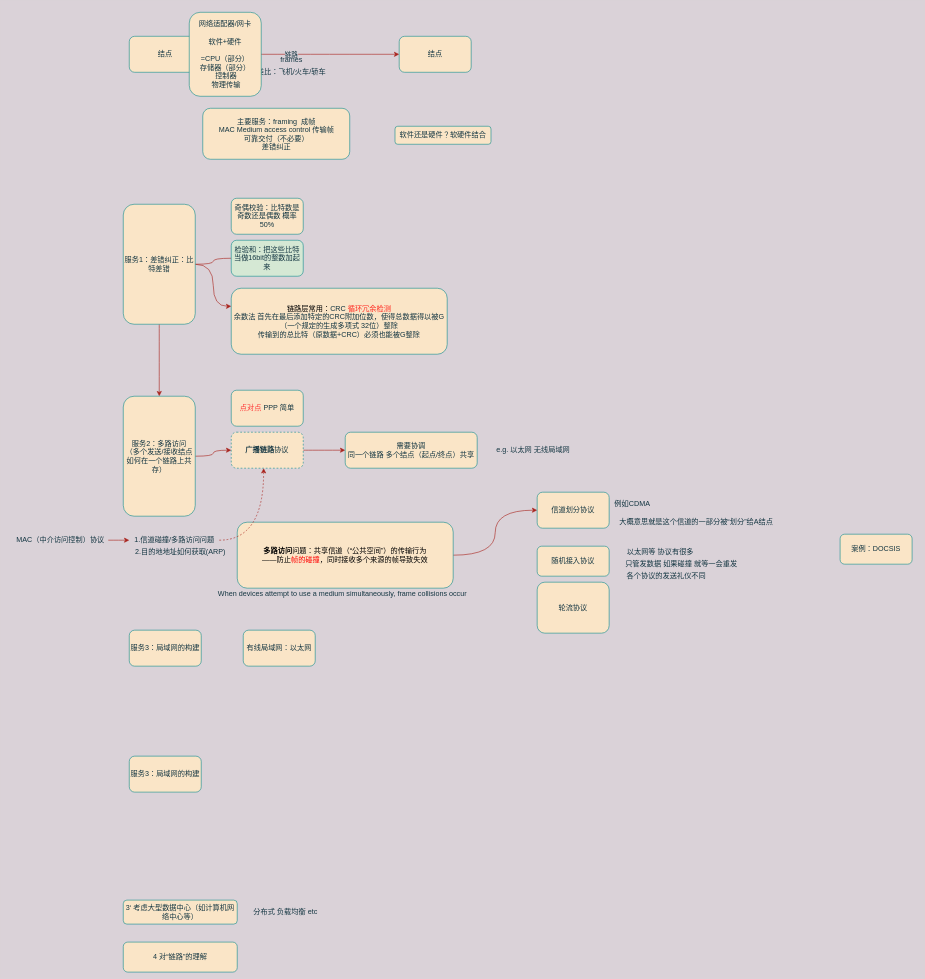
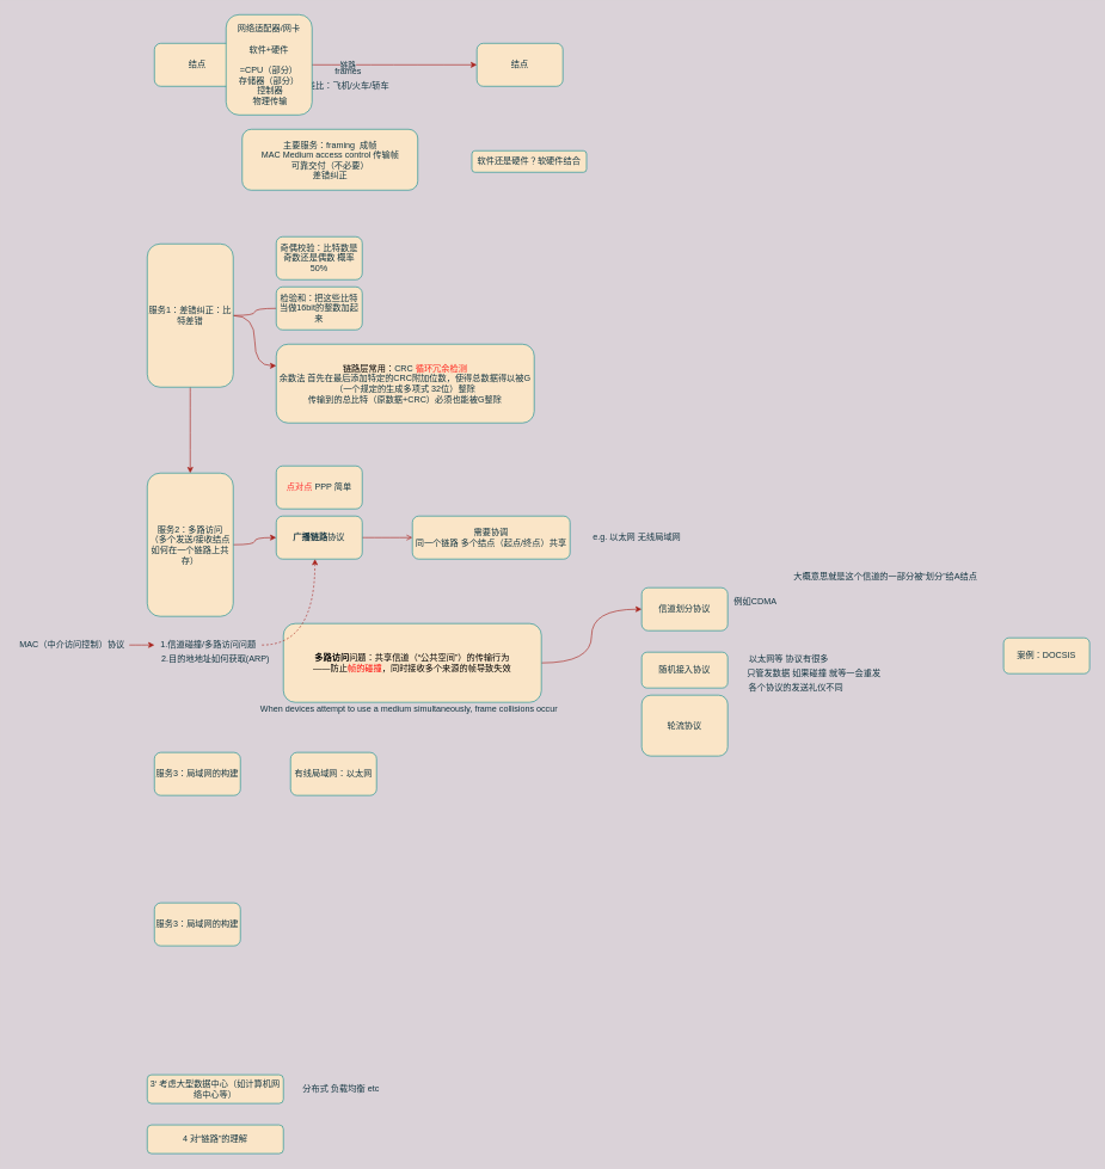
  <mxCell id="0" />
  <mxCell id="1" parent="0" />
  <mxCell id="2" value="服务3：局域网的构建" style="whiteSpace=wrap;html=1;fillColor=#FAE5C7;strokeColor=#0F8B8D;fontColor=#143642;rounded=1;" parent="1" vertex="1"><mxGeometry x="215" y="1050" width="120" height="60" as="geometry" /></mxCell>
  <mxCell id="3" value="" style="edgeStyle=orthogonalEdgeStyle;orthogonalLoop=1;jettySize=auto;html=1;strokeColor=#A8201A;fontColor=#143642;labelBackgroundColor=#DAD2D8;curved=1;" parent="1" source="5" target="6" edge="1"><mxGeometry relative="1" as="geometry" /></mxCell>
  <mxCell id="4" value="链路" style="edgeLabel;html=1;align=center;verticalAlign=middle;resizable=0;points=[];fontColor=#143642;labelBackgroundColor=#DAD2D8;rounded=1;" parent="3" vertex="1" connectable="0"><mxGeometry x="-0.1" relative="1" as="geometry"><mxPoint as="offset" /></mxGeometry></mxCell>
  <mxCell id="5" value="结点" style="whiteSpace=wrap;html=1;fillColor=#FAE5C7;strokeColor=#0F8B8D;fontColor=#143642;rounded=1;" parent="1" vertex="1"><mxGeometry x="215" y="60" width="120" height="60" as="geometry" /></mxCell>
  <mxCell id="6" value="结点" style="whiteSpace=wrap;html=1;fillColor=#FAE5C7;strokeColor=#0F8B8D;fontColor=#143642;rounded=1;" parent="1" vertex="1"><mxGeometry x="665" y="60" width="120" height="60" as="geometry" /></mxCell>
  <mxCell id="7" value="frames" style="text;html=1;align=center;verticalAlign=middle;resizable=0;points=[];autosize=1;fontColor=#143642;rounded=1;" parent="1" vertex="1"><mxGeometry x="460" y="90" width="50" height="20" as="geometry" /></mxCell>
  <mxCell id="8" value="类比：飞机/火车/轿车" style="text;html=1;align=center;verticalAlign=middle;resizable=0;points=[];autosize=1;fontColor=#143642;rounded=1;" parent="1" vertex="1"><mxGeometry x="420" y="110" width="130" height="20" as="geometry" /></mxCell>
  <mxCell id="9" value="主要服务：framing&amp;nbsp; 成帧&lt;br&gt;MAC Medium access control 传输帧&lt;br&gt;可靠交付（不必要）&lt;br&gt;差错纠正" style="whiteSpace=wrap;html=1;fillColor=#FAE5C7;strokeColor=#0F8B8D;fontColor=#143642;rounded=1;" parent="1" vertex="1"><mxGeometry x="337.5" y="180" width="245" height="85" as="geometry" /></mxCell>
  <mxCell id="10" value="网络适配器/网卡&lt;br&gt;&lt;br&gt;软件+硬件&lt;br&gt;&lt;br&gt;=CPU（部分）&lt;br&gt;存储器（部分）&lt;br&gt;&amp;nbsp;控制器&lt;br&gt;&amp;nbsp;物理传输" style="whiteSpace=wrap;html=1;strokeColor=#0F8B8D;fillColor=#FAE5C7;fontColor=#143642;rounded=1;" parent="1" vertex="1"><mxGeometry x="315" y="20" width="120" height="140" as="geometry" /></mxCell>
  <mxCell id="11" style="edgeStyle=orthogonalEdgeStyle;orthogonalLoop=1;jettySize=auto;html=1;strokeColor=#A8201A;fillColor=#FAE5C7;fontColor=#143642;labelBackgroundColor=#DAD2D8;curved=1;" parent="1" source="14" target="19" edge="1"><mxGeometry relative="1" as="geometry" /></mxCell>
  <mxCell id="12" style="edgeStyle=orthogonalEdgeStyle;orthogonalLoop=1;jettySize=auto;html=1;strokeColor=#A8201A;fillColor=#FAE5C7;fontColor=#143642;entryX=0;entryY=0.5;entryDx=0;entryDy=0;labelBackgroundColor=#DAD2D8;curved=1;endArrow=none;" parent="1" source="14" target="16" edge="1"><mxGeometry relative="1" as="geometry"><mxPoint x="375" y="430" as="targetPoint" /></mxGeometry></mxCell>
  <mxCell id="13" style="edgeStyle=orthogonalEdgeStyle;orthogonalLoop=1;jettySize=auto;html=1;strokeColor=#A8201A;fillColor=#FAE5C7;fontColor=#143642;labelBackgroundColor=#DAD2D8;curved=1;" parent="1" source="14" edge="1"><mxGeometry relative="1" as="geometry"><mxPoint x="385" y="510" as="targetPoint" /></mxGeometry></mxCell>
  <mxCell id="14" value="服务1：差错纠正：比特差错" style="whiteSpace=wrap;html=1;fillColor=#FAE5C7;strokeColor=#0F8B8D;fontColor=#143642;rounded=1;" parent="1" vertex="1"><mxGeometry x="205" y="340" width="120" height="200" as="geometry" /></mxCell>
  <mxCell id="15" value="奇偶校验：比特数是奇数还是偶数 概率50%" style="whiteSpace=wrap;html=1;strokeColor=#0F8B8D;fillColor=#FAE5C7;fontColor=#143642;rounded=1;" parent="1" vertex="1"><mxGeometry x="385" y="330" width="120" height="60" as="geometry" /></mxCell>
- <mxCell id="16" value="检验和：把这些比特当做16bit的整数加起来" style="whiteSpace=wrap;html=1;strokeColor=#0F8B8D;fillColor=#d5e8d4;fontColor=#143642;rounded=1;" parent="1" vertex="1"><mxGeometry x="385" y="400" width="120" height="60" as="geometry" /></mxCell>
+ <mxCell id="16" value="检验和：把这些比特当做16bit的整数加起来" style="whiteSpace=wrap;html=1;strokeColor=#0F8B8D;fillColor=#FAE5C7;fontColor=#143642;rounded=1;" parent="1" vertex="1"><mxGeometry x="385" y="400" width="120" height="60" as="geometry" /></mxCell>
  <mxCell id="17" value="&lt;font color=&quot;#000000&quot;&gt;链路层常用：&lt;/font&gt;CRC &lt;font color=&quot;#ff241c&quot;&gt;循环冗余检测&lt;/font&gt;&lt;br&gt;余数法 首先在最后添加特定的CRC附加位数，使得总数据得以被G（一个规定的生成多项式 32位）整除&lt;br&gt;传输到的总比特（原数据+CRC）必须也能被G整除" style="whiteSpace=wrap;html=1;strokeColor=#0F8B8D;fillColor=#FAE5C7;fontColor=#143642;rounded=1;" parent="1" vertex="1"><mxGeometry x="385" y="480" width="360" height="110" as="geometry" /></mxCell>
  <mxCell id="18" style="edgeStyle=orthogonalEdgeStyle;orthogonalLoop=1;jettySize=auto;html=1;strokeColor=#A8201A;fillColor=#FAE5C7;fontColor=#143642;entryX=0;entryY=0.5;entryDx=0;entryDy=0;labelBackgroundColor=#DAD2D8;curved=1;" parent="1" source="19" target="22" edge="1"><mxGeometry relative="1" as="geometry"><mxPoint x="375" y="750" as="targetPoint" /></mxGeometry></mxCell>
  <mxCell id="19" value="服务2：多路访问&lt;br&gt;（多个发送/接收结点如何在一个链路上共存）" style="whiteSpace=wrap;html=1;fillColor=#FAE5C7;strokeColor=#0F8B8D;fontColor=#143642;rounded=1;" parent="1" vertex="1"><mxGeometry x="205" y="660" width="120" height="200" as="geometry" /></mxCell>
  <mxCell id="20" value="&lt;font color=&quot;#ff3333&quot;&gt;点对点&lt;/font&gt; PPP 简单" style="whiteSpace=wrap;html=1;strokeColor=#0F8B8D;fillColor=#FAE5C7;fontColor=#143642;rounded=1;" parent="1" vertex="1"><mxGeometry x="385" y="650" width="120" height="60" as="geometry" /></mxCell>
- <mxCell id="21" value="" style="edgeStyle=orthogonalEdgeStyle;curved=1;rounded=1;sketch=0;orthogonalLoop=1;jettySize=auto;html=1;strokeColor=#A8201A;fillColor=#FAE5C7;fontColor=#143642;" edge="1" parent="1" source="22" target="35"><mxGeometry relative="1" as="geometry" /></mxCell>
- <mxCell id="22" value="&lt;b&gt;广播链路&lt;/b&gt;协议" style="whiteSpace=wrap;html=1;strokeColor=#0F8B8D;fillColor=#FAE5C7;fontColor=#143642;rounded=1;dashed=1;" parent="1" vertex="1"><mxGeometry x="385" y="720" width="120" height="60" as="geometry" /></mxCell>
+ <mxCell id="21" value="" style="edgeStyle=orthogonalEdgeStyle;curved=1;rounded=1;sketch=0;orthogonalLoop=1;jettySize=auto;html=1;strokeColor=#A8201A;fillColor=#FAE5C7;fontColor=#143642;endArrow=open;" edge="1" parent="1" source="22" target="35"><mxGeometry relative="1" as="geometry" /></mxCell>
+ <mxCell id="22" value="&lt;b&gt;广播链路&lt;/b&gt;协议" style="whiteSpace=wrap;html=1;strokeColor=#0F8B8D;fillColor=#FAE5C7;fontColor=#143642;rounded=1;" parent="1" vertex="1"><mxGeometry x="385" y="720" width="120" height="60" as="geometry" /></mxCell>
  <mxCell id="23" style="edgeStyle=orthogonalEdgeStyle;orthogonalLoop=1;jettySize=auto;html=1;entryX=0;entryY=0.5;entryDx=0;entryDy=0;strokeColor=#A8201A;fillColor=#FAE5C7;fontColor=#143642;labelBackgroundColor=#DAD2D8;curved=1;" parent="1" source="24" target="25" edge="1"><mxGeometry relative="1" as="geometry" /></mxCell>
  <mxCell id="24" value="&lt;font color=&quot;#000000&quot;&gt;&lt;b&gt;多路访问&lt;/b&gt;问题：共享信道（“公共空间”）的传输行为&lt;br&gt;——防止&lt;/font&gt;&lt;font color=&quot;#ff0000&quot;&gt;帧的碰撞&lt;/font&gt;&lt;font color=&quot;#000000&quot;&gt;，同时接收多个来源的帧导致失效&lt;br&gt;&lt;/font&gt;" style="whiteSpace=wrap;html=1;strokeColor=#0F8B8D;fillColor=#FAE5C7;fontColor=#143642;rounded=1;" parent="1" vertex="1"><mxGeometry x="395" y="870" width="360" height="110" as="geometry" /></mxCell>
  <mxCell id="25" value="信道划分协议" style="whiteSpace=wrap;html=1;strokeColor=#0F8B8D;fillColor=#FAE5C7;fontColor=#143642;rounded=1;" parent="1" vertex="1"><mxGeometry x="895" y="820" width="120" height="60" as="geometry" /></mxCell>
  <mxCell id="26" value="随机接入协议" style="whiteSpace=wrap;html=1;strokeColor=#0F8B8D;fillColor=#FAE5C7;fontColor=#143642;rounded=1;" parent="1" vertex="1"><mxGeometry x="895" y="910" width="120" height="50" as="geometry" /></mxCell>
  <mxCell id="27" value="轮流协议" style="whiteSpace=wrap;html=1;strokeColor=#0F8B8D;fillColor=#FAE5C7;fontColor=#143642;rounded=1;" parent="1" vertex="1"><mxGeometry x="895" y="970" width="120" height="85" as="geometry" /></mxCell>
  <mxCell id="28" value="案例：DOCSIS" style="whiteSpace=wrap;html=1;strokeColor=#0F8B8D;fillColor=#FAE5C7;fontColor=#143642;rounded=1;" parent="1" vertex="1"><mxGeometry x="1400" y="890" width="120" height="50" as="geometry" /></mxCell>
  <mxCell id="29" value="服务3：局域网的构建" style="whiteSpace=wrap;html=1;fillColor=#FAE5C7;strokeColor=#0F8B8D;fontColor=#143642;rounded=1;" parent="1" vertex="1"><mxGeometry x="215" y="1260" width="120" height="60" as="geometry" /></mxCell>
  <mxCell id="30" value="3‘ 考虑大型数据中心（如计算机网络中心等）" style="whiteSpace=wrap;html=1;fillColor=#FAE5C7;strokeColor=#0F8B8D;fontColor=#143642;rounded=1;" parent="1" vertex="1"><mxGeometry x="205" y="1500" width="190" height="40" as="geometry" /></mxCell>
  <mxCell id="31" value="分布式 负载均衡 etc" style="text;html=1;align=center;verticalAlign=middle;resizable=0;points=[];autosize=1;fontColor=#143642;rounded=1;" parent="1" vertex="1"><mxGeometry x="415" y="1510" width="120" height="20" as="geometry" /></mxCell>
- <mxCell id="32" value="4 对“链路”的理解" style="whiteSpace=wrap;html=1;fillColor=#FAE5C7;strokeColor=#0F8B8D;fontColor=#143642;rounded=1;" parent="1" vertex="1"><mxGeometry x="205" y="1570" width="190" height="50" as="geometry" /></mxCell>
+ <mxCell id="32" value="4 对“链路”的理解" style="whiteSpace=wrap;html=1;fillColor=#FAE5C7;strokeColor=#0F8B8D;fontColor=#143642;rounded=1;" parent="1" vertex="1"><mxGeometry x="205" y="1570" width="190" height="40" as="geometry" /></mxCell>
  <mxCell id="33" value="软件还是硬件？软硬件结合" style="whiteSpace=wrap;html=1;fillColor=#FAE5C7;strokeColor=#0F8B8D;fontColor=#143642;rounded=1;" parent="1" vertex="1"><mxGeometry x="658" y="210" width="160" height="30" as="geometry" /></mxCell>
  <mxCell id="34" value="有线局域网：以太网" style="whiteSpace=wrap;html=1;fillColor=#FAE5C7;strokeColor=#0F8B8D;fontColor=#143642;rounded=1;" parent="1" vertex="1"><mxGeometry x="405" y="1050" width="120" height="60" as="geometry" /></mxCell>
  <mxCell id="35" value="需要协调&lt;br&gt;同一个链路 多个结点（起点/终点）共享" style="whiteSpace=wrap;html=1;rounded=1;fontColor=#143642;strokeColor=#0F8B8D;fillColor=#FAE5C7;" vertex="1" parent="1"><mxGeometry x="575" y="720" width="220" height="60" as="geometry" /></mxCell>
  <mxCell id="36" value="e.g. 以太网 无线局域网" style="text;html=1;align=center;verticalAlign=middle;resizable=0;points=[];autosize=1;fontColor=#143642;" vertex="1" parent="1"><mxGeometry x="818" y="740" width="140" height="20" as="geometry" /></mxCell>
  <mxCell id="37" value="以太网等 协议有很多" style="text;html=1;align=center;verticalAlign=middle;resizable=0;points=[];autosize=1;fontColor=#143642;" vertex="1" parent="1"><mxGeometry x="1035" y="910" width="130" height="20" as="geometry" /></mxCell>
  <mxCell id="38" value="例如CDMA&amp;nbsp;" style="text;html=1;align=center;verticalAlign=middle;resizable=0;points=[];autosize=1;fontColor=#143642;" vertex="1" parent="1"><mxGeometry x="1015" y="830" width="80" height="20" as="geometry" /></mxCell>
- <mxCell id="39" value="大概意思就是这个信道的一部分被“划分”给A结点" style="text;html=1;align=center;verticalAlign=middle;resizable=0;points=[];autosize=1;fontColor=#143642;" vertex="1" parent="1"><mxGeometry x="1025" y="860" width="270" height="20" as="geometry" /></mxCell>
+ <mxCell id="39" value="大概意思就是这个信道的一部分被“划分”给A结点" style="text;html=1;align=center;verticalAlign=middle;resizable=0;points=[];autosize=1;fontColor=#143642;" vertex="1" parent="1"><mxGeometry x="1100" y="795" width="270" height="20" as="geometry" /></mxCell>
  <mxCell id="40" value="只管发数据 如果碰撞 就等一会重发" style="text;html=1;align=center;verticalAlign=middle;resizable=0;points=[];autosize=1;fontColor=#143642;" vertex="1" parent="1"><mxGeometry x="1035" y="930" width="200" height="20" as="geometry" /></mxCell>
  <mxCell id="41" value="When devices attempt to use a medium simultaneously, frame collisions occur" style="text;html=1;align=center;verticalAlign=middle;resizable=0;points=[];autosize=1;fontColor=#143642;" vertex="1" parent="1"><mxGeometry x="355" y="980" width="430" height="20" as="geometry" /></mxCell>
  <mxCell id="42" value="各个协议的发送礼仪不同" style="text;html=1;align=center;verticalAlign=middle;resizable=0;points=[];autosize=1;fontColor=#143642;" vertex="1" parent="1"><mxGeometry x="1035" y="950" width="150" height="20" as="geometry" /></mxCell>
  <mxCell id="43" style="edgeStyle=orthogonalEdgeStyle;curved=1;rounded=1;sketch=0;orthogonalLoop=1;jettySize=auto;html=1;strokeColor=#A8201A;fillColor=#FAE5C7;fontColor=#143642;" edge="1" parent="1" source="44"><mxGeometry relative="1" as="geometry"><mxPoint x="215" y="900" as="targetPoint" /></mxGeometry></mxCell>
  <mxCell id="44" value="MAC（中介访问控制）协议" style="text;html=1;align=center;verticalAlign=middle;resizable=0;points=[];autosize=1;fontColor=#143642;" vertex="1" parent="1"><mxGeometry x="20" y="890" width="160" height="20" as="geometry" /></mxCell>
  <mxCell id="45" style="edgeStyle=orthogonalEdgeStyle;curved=1;rounded=1;sketch=0;orthogonalLoop=1;jettySize=auto;html=1;entryX=0.45;entryY=1;entryDx=0;entryDy=0;entryPerimeter=0;strokeColor=#A8201A;fillColor=#FAE5C7;fontColor=#143642;dashed=1;" edge="1" parent="1" source="46" target="22"><mxGeometry relative="1" as="geometry" /></mxCell>
  <mxCell id="46" value="1.信道碰撞/多路访问问题" style="text;html=1;align=center;verticalAlign=middle;resizable=0;points=[];autosize=1;fontColor=#143642;" vertex="1" parent="1"><mxGeometry x="215" y="890" width="150" height="20" as="geometry" /></mxCell>
  <mxCell id="47" value="2.目的地地址如何获取(ARP)" style="text;html=1;align=center;verticalAlign=middle;resizable=0;points=[];autosize=1;fontColor=#143642;" vertex="1" parent="1"><mxGeometry x="215" y="910" width="170" height="20" as="geometry" /></mxCell>
